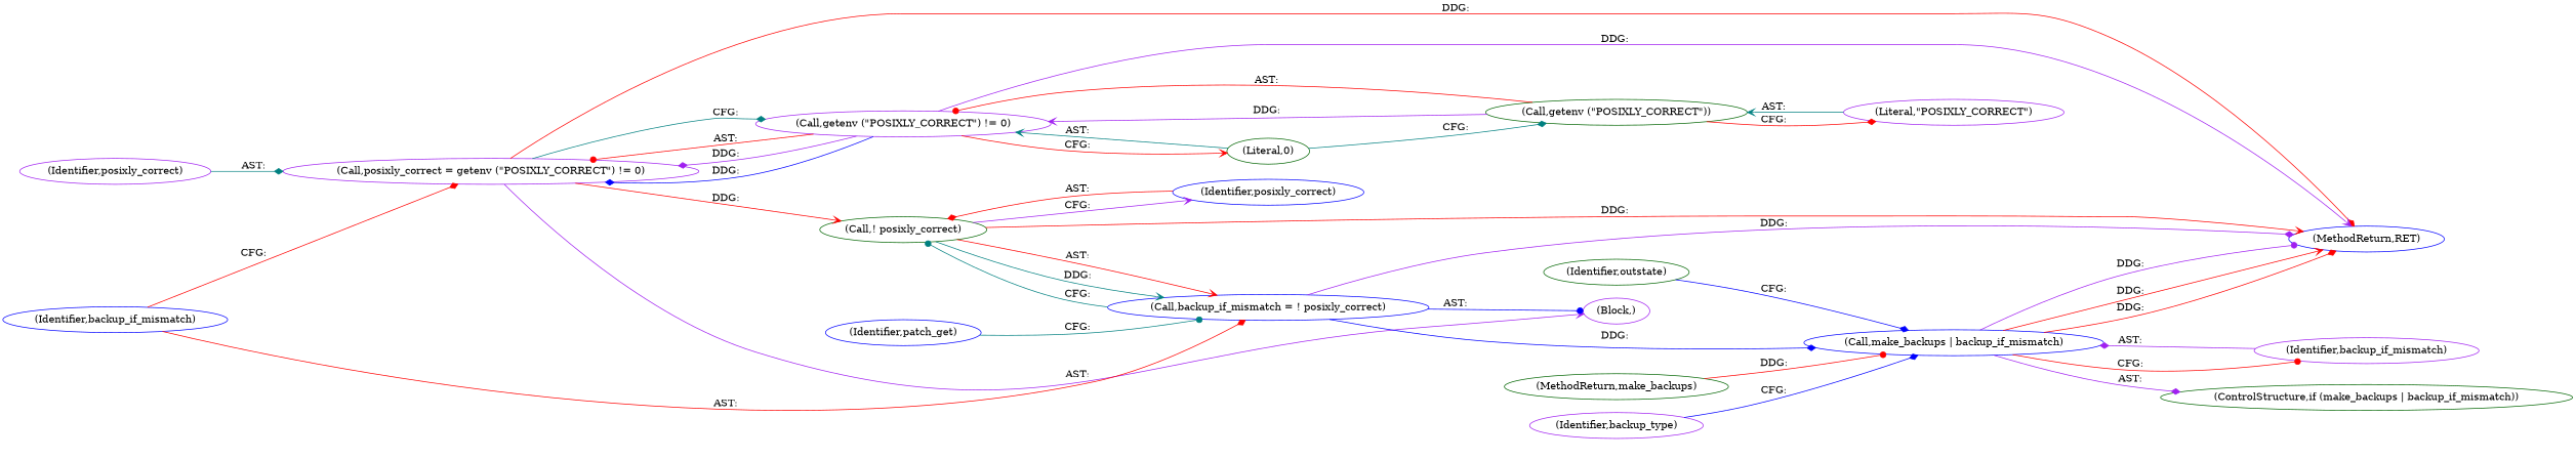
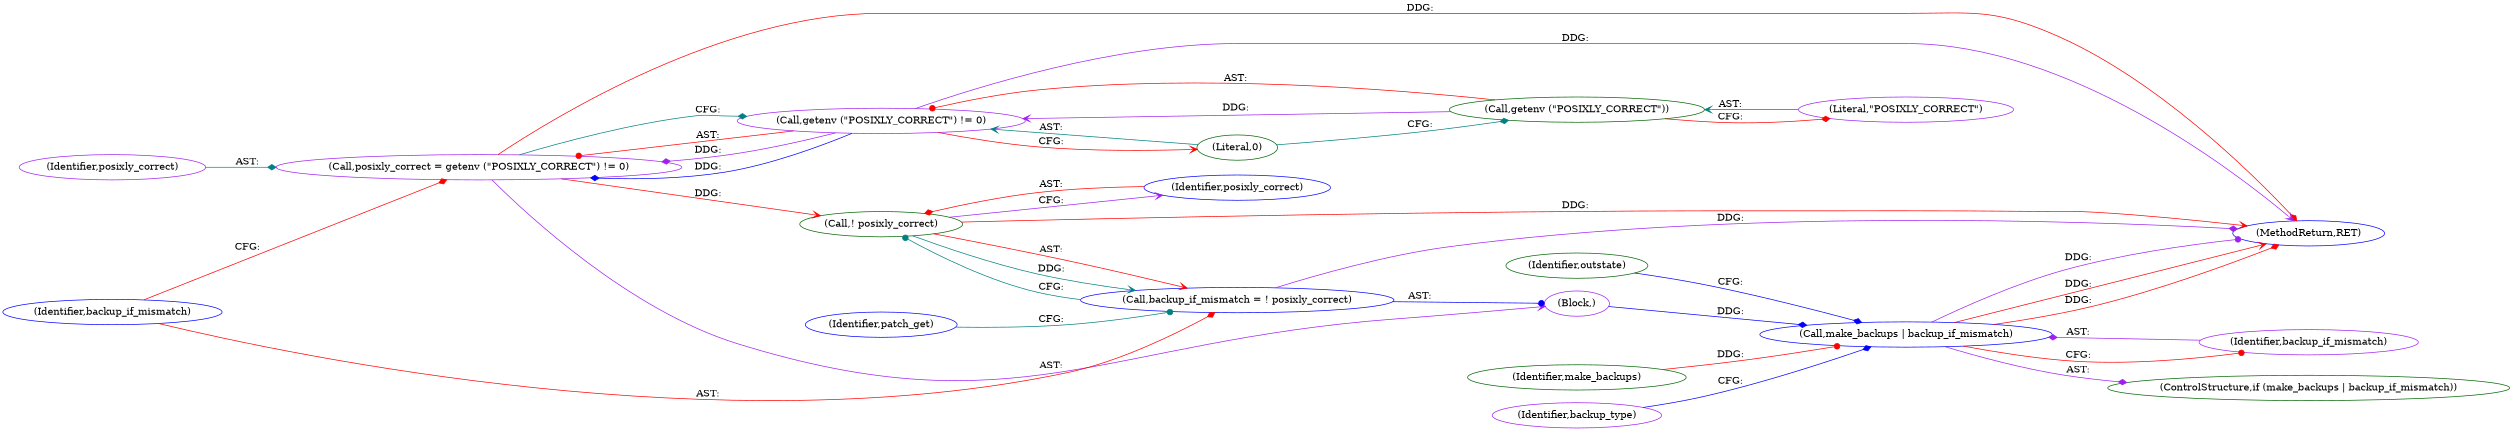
  digraph {
    rankdir=LR
    node [color=purple]
    edge [arrowhead=diamond color=red]
    n1 [label="(Call,posixly_correct = getenv (\"POSIXLY_CORRECT\") != 0)"]
    n2 [label="(Call,getenv (\"POSIXLY_CORRECT\") != 0)"]
    n3 [color=darkgreen label="(Call,! posixly_correct)"]
    n4 [color=blue label="(MethodReturn,RET)"]
    n5 [label="(Block,)"]
    n6 [color=darkgreen label="(Literal,0)"]
    n7 [color=blue label="(Call,backup_if_mismatch = ! posixly_correct)"]
    n8 [color=blue label="(Identifier,posixly_correct)"]
    n9 [color=darkgreen label="(Call,getenv (\"POSIXLY_CORRECT\"))"]
    n10 [label="(Literal,\"POSIXLY_CORRECT\")"]
    n11 [color=blue label="(Call,make_backups | backup_if_mismatch)"]
    n12 [label="(Identifier,backup_if_mismatch)"]
    n13 [color=darkgreen label="(ControlStructure,if (make_backups | backup_if_mismatch))"]
-   n14 [color=darkgreen label="(MethodReturn,make_backups)"]
+   n14 [color=darkgreen label="(Identifier,make_backups)"]
    n15 [color=blue label="(Identifier,backup_if_mismatch)"]
    n16 [label="(Identifier,backup_type)"]
    n17 [color=blue label="(Identifier,patch_get)"]
    n18 [color=darkgreen label="(Identifier,outstate)"]
    n19 [label="(Identifier,posixly_correct)"]
    n1 -> n2 [color=teal label="CFG: "]
    n1 -> n3 [arrowhead=vee label="DDG: "]
    n1 -> n4 [label="DDG: "]
    n1 -> n5 [arrowhead=vee color=purple label="AST: "]
    n2 -> n1 [arrowhead=dot label="AST: "]
    n2 -> n1 [color=purple label="DDG: "]
    n2 -> n1 [color=blue label="DDG: "]
    n2 -> n4 [arrowhead=vee color=purple label="DDG: "]
    n2 -> n6 [arrowhead=vee label="CFG: "]
    n3 -> n4 [arrowhead=vee label="DDG: "]
    n3 -> n7 [arrowhead=vee label="AST: "]
    n3 -> n7 [arrowhead=vee color=teal label="DDG: "]
    n3 -> n8 [arrowhead=vee color=purple label="CFG: "]
    n6 -> n2 [arrowhead=vee color=teal label="AST: "]
    n6 -> n9 [color=teal label="CFG: "]
    n7 -> n3 [arrowhead=dot color=teal label="CFG: "]
    n7 -> n4 [color=purple label="DDG: "]
    n7 -> n5 [arrowhead=dot color=blue label="AST: "]
-   n7 -> n11 [color=blue label="DDG: "]
+   n5 -> n11 [color=blue label="DDG: "]
    n8 -> n3 [label="AST: "]
    n9 -> n2 [arrowhead=dot label="AST: "]
    n9 -> n2 [arrowhead=vee color=purple label="DDG: "]
    n9 -> n10 [label="CFG: "]
    n10 -> n9 [arrowhead=vee color=teal label="AST: "]
    n11 -> n4 [arrowhead=dot color=purple label="DDG: "]
    n11 -> n4 [arrowhead=vee label="DDG: "]
    n11 -> n4 [label="DDG: "]
    n11 -> n12 [arrowhead=dot label="CFG: "]
    n11 -> n13 [color=purple label="AST: "]
    n12 -> n11 [color=purple label="AST: "]
    n14 -> n11 [arrowhead=dot label="DDG: "]
    n15 -> n1 [label="CFG: "]
    n15 -> n7 [label="AST: "]
    n16 -> n11 [color=blue label="CFG: "]
    n17 -> n7 [arrowhead=dot color=teal label="CFG: "]
    n18 -> n11 [color=blue label="CFG: "]
    n19 -> n1 [color=teal label="AST: "]
  }
